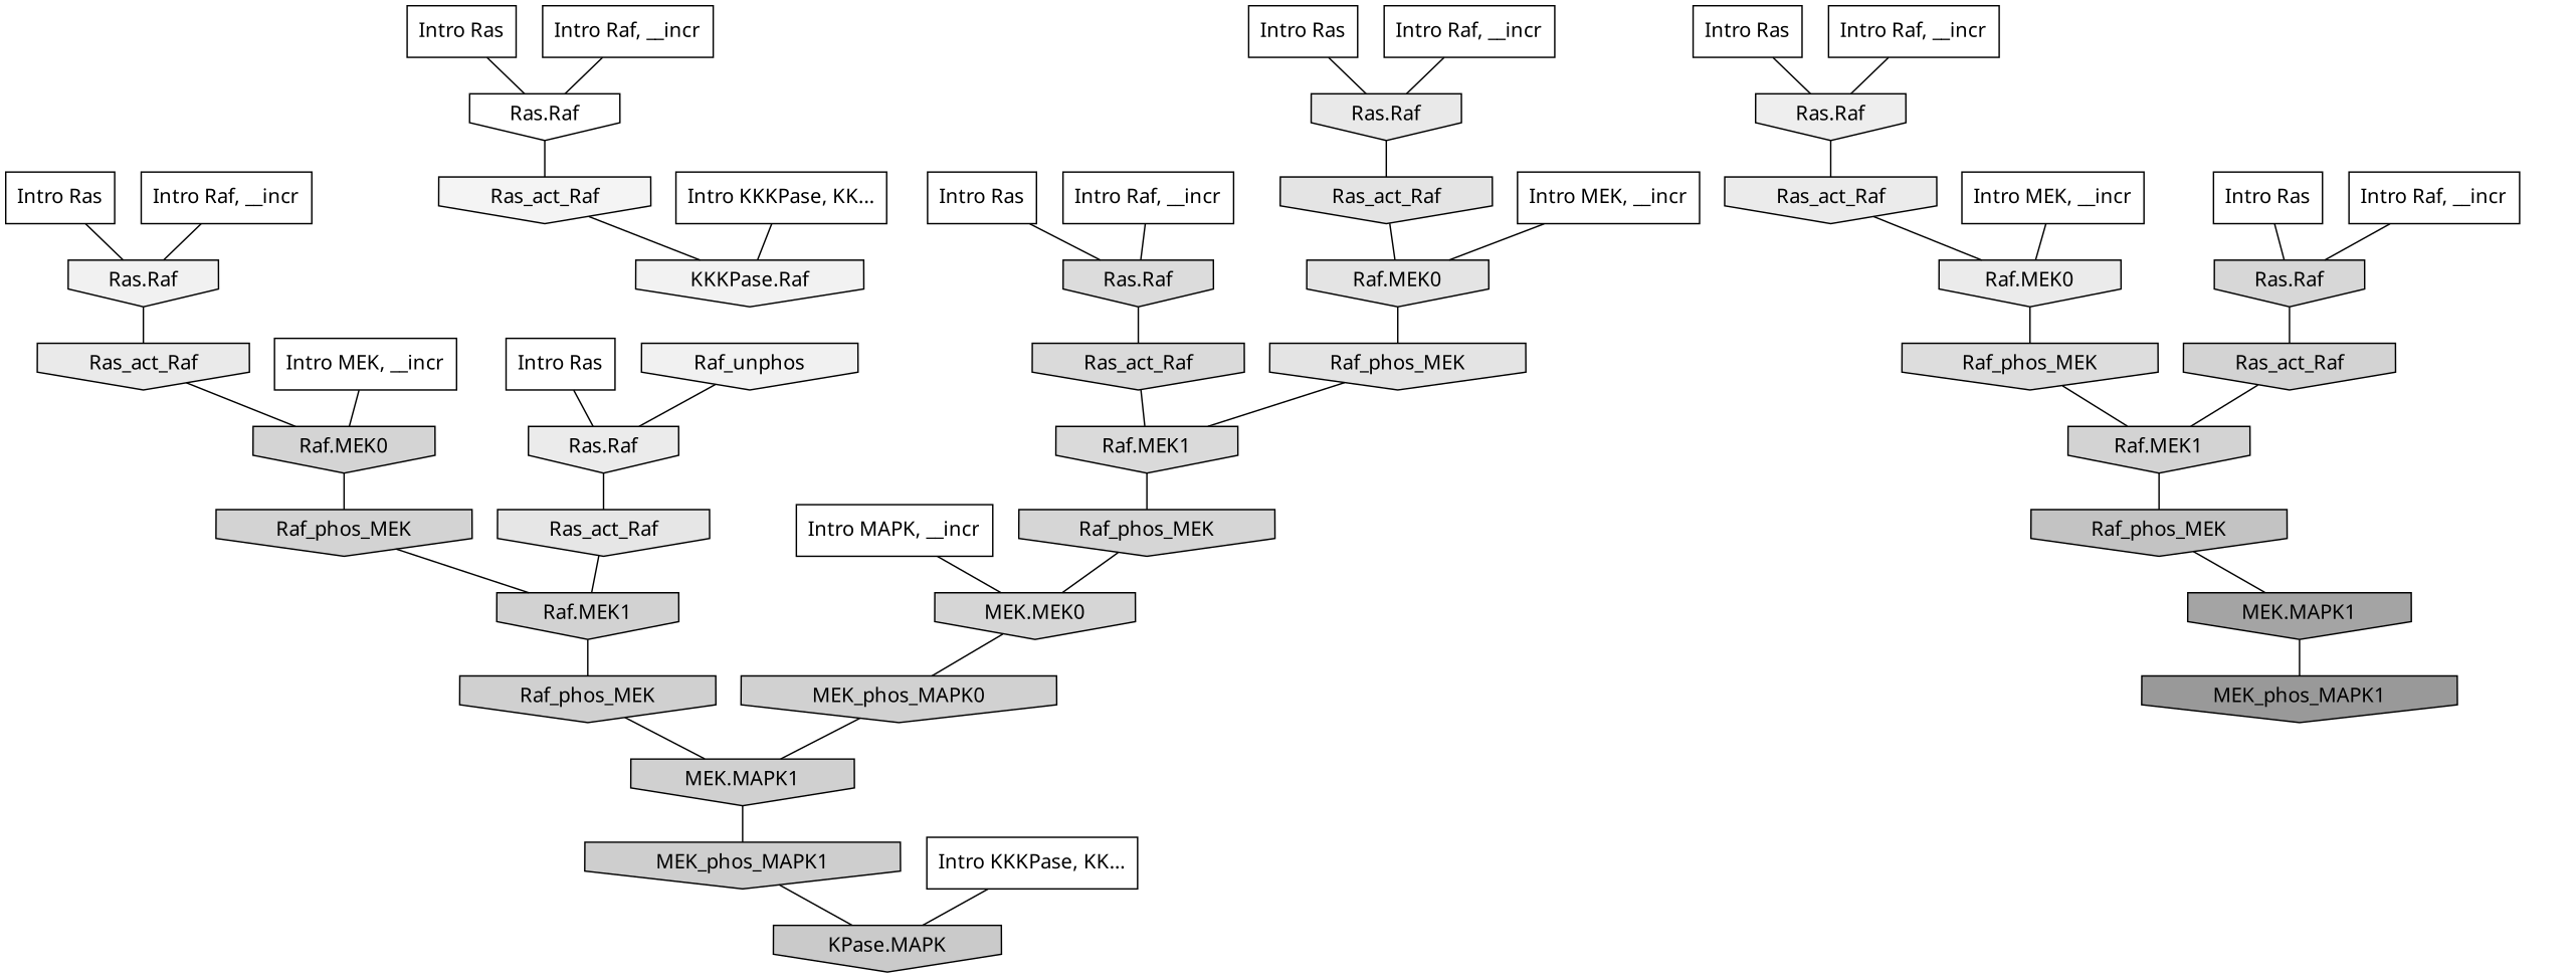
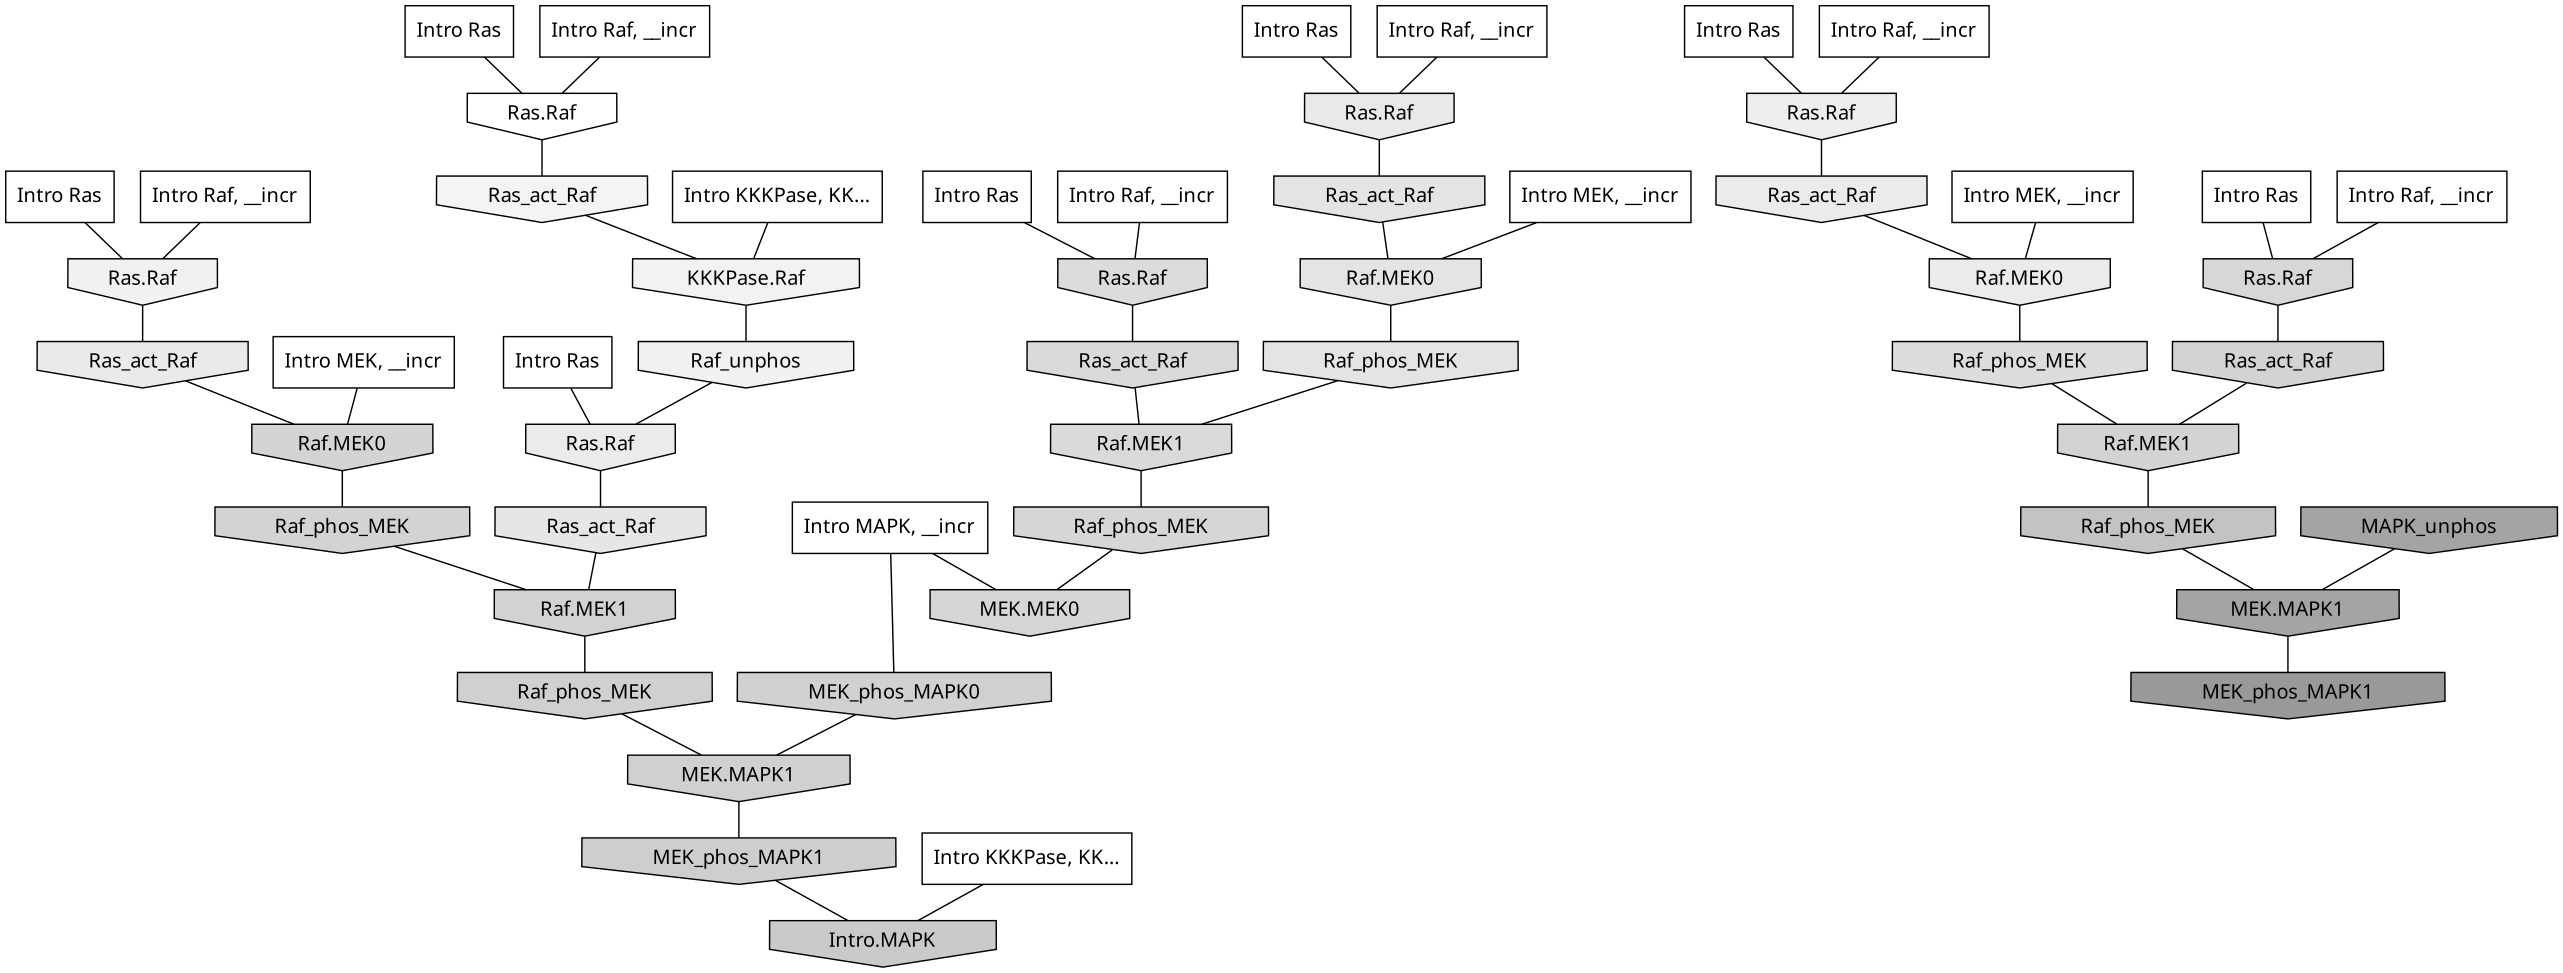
  digraph {
    rankdir=TB
    ranksep=0.30
    node [fillcolor="0.000 0.000 1.000" fontname="CMU Serif" shape=invhouse style=filled]
    edge [color="0.000 0.000 0.000" dir=none fontname="CMU Serif"]
    n1 [label="Intro Ras" shape=rectangle]
    n2 [fillcolor="0.000 0.000 0.918" label="Ras.Raf"]
    n3 [fillcolor="0.000 0.000 0.902" label=Ras_act_Raf]
    n4 [label="Intro Ras" shape=rectangle]
    n5 [fillcolor="0.000 0.000 0.913" label="Ras.Raf"]
    n6 [fillcolor="0.000 0.000 0.893" label=Ras_act_Raf]
    n7 [label="Intro Ras" shape=rectangle]
    n8 [fillcolor="0.000 0.000 0.933" label="Ras.Raf"]
    n9 [fillcolor="0.000 0.000 0.918" label=Ras_act_Raf]
    n10 [label="Intro Ras" shape=rectangle]
    n11 [label="Ras.Raf"]
    n12 [fillcolor="0.000 0.000 0.954" label=Ras_act_Raf]
    n13 [label="Intro Ras" shape=rectangle]
    n14 [fillcolor="0.000 0.000 0.944" label="Ras.Raf"]
    n15 [fillcolor="0.000 0.000 0.916" label=Ras_act_Raf]
    n16 [label="Intro Ras" shape=rectangle]
    n17 [fillcolor="0.000 0.000 0.840" label="Ras.Raf"]
    n18 [fillcolor="0.000 0.000 0.828" label=Ras_act_Raf]
    n19 [label="Intro Ras" shape=rectangle]
    n20 [fillcolor="0.000 0.000 0.860" label="Ras.Raf"]
    n21 [fillcolor="0.000 0.000 0.852" label=Ras_act_Raf]
    n22 [label="Intro Raf, __incr" shape=rectangle]
    n23 [label="Intro Raf, __incr" shape=rectangle]
    n24 [label="Intro Raf, __incr" shape=rectangle]
    n25 [label="Intro Raf, __incr" shape=rectangle]
    n26 [label="Intro Raf, __incr" shape=rectangle]
    n27 [label="Intro Raf, __incr" shape=rectangle]
    n28 [label="Intro MEK, __incr" shape=rectangle]
    n29 [fillcolor="0.000 0.000 0.918" label="Raf.MEK0"]
    n30 [fillcolor="0.000 0.000 0.866" label=Raf_phos_MEK]
    n31 [label="Intro MEK, __incr" shape=rectangle]
    n32 [fillcolor="0.000 0.000 0.892" label="Raf.MEK0"]
    n33 [fillcolor="0.000 0.000 0.891" label=Raf_phos_MEK]
    n34 [label="Intro MEK, __incr" shape=rectangle]
    n35 [fillcolor="0.000 0.000 0.830" label="Raf.MEK0"]
    n36 [fillcolor="0.000 0.000 0.827" label=Raf_phos_MEK]
    n37 [label="Intro MAPK, __incr" shape=rectangle]
    n38 [fillcolor="0.000 0.000 0.837" label="MEK.MEK0"]
    n39 [fillcolor="0.000 0.000 0.817" label=MEK_phos_MAPK0]
    n40 [label="Intro KKKPase, KK..." shape=rectangle]
-   n41 [fillcolor="0.000 0.000 0.791" label="KPase.MAPK"]
+   n41 [fillcolor="0.000 0.000 0.791" label="Intro.MAPK"]
    n42 [label="Intro KKKPase, KK..." shape=rectangle]
    n43 [fillcolor="0.000 0.000 0.948" label="KKKPase.Raf"]
    n44 [fillcolor="0.000 0.000 0.945" label=Raf_unphos]
    n45 [fillcolor="0.000 0.000 0.822" label="Raf.MEK1"]
    n46 [fillcolor="0.000 0.000 0.828" label="Raf.MEK1"]
    n47 [fillcolor="0.000 0.000 0.814" label=Raf_phos_MEK]
    n48 [fillcolor="0.000 0.000 0.852" label="Raf.MEK1"]
    n49 [fillcolor="0.000 0.000 0.837" label=Raf_phos_MEK]
    n50 [fillcolor="0.000 0.000 0.763" label=Raf_phos_MEK]
    n51 [fillcolor="0.000 0.000 0.814" label="MEK.MAPK1"]
    n52 [fillcolor="0.000 0.000 0.641" label="MEK.MAPK1"]
    n53 [fillcolor="0.000 0.000 0.805" label=MEK_phos_MAPK1]
+   n54 [fillcolor="0.000 0.000 0.641" label=MAPK_unphos]
    n55 [fillcolor="0.000 0.000 0.600" label=MEK_phos_MAPK1]
    n1 -> n2
    n2 -> n3
    n3 -> n45
    n4 -> n5
    n5 -> n6
    n6 -> n32
    n7 -> n8
    n8 -> n9
    n9 -> n29
    n10 -> n11
    n11 -> n12
    n12 -> n43
    n13 -> n14
    n14 -> n15
    n15 -> n35
    n16 -> n17
    n17 -> n18
    n18 -> n46
    n19 -> n20
    n20 -> n21
    n21 -> n48
    n22 -> n11
    n23 -> n5
    n24 -> n17
    n25 -> n20
    n26 -> n14
    n27 -> n8
    n28 -> n29
    n29 -> n30
    n30 -> n46
    n31 -> n32
    n32 -> n33
    n33 -> n48
    n34 -> n35
    n35 -> n36
    n36 -> n45
    n37 -> n38
-   n38 -> n39
+   n37 -> n39
    n39 -> n51
    n40 -> n41
    n42 -> n43
+   n43 -> n44
    n44 -> n2
    n45 -> n47
    n46 -> n50
    n47 -> n51
    n48 -> n49
    n49 -> n38
    n50 -> n52
    n51 -> n53
    n52 -> n55
    n53 -> n41
+   n54 -> n52
  }
